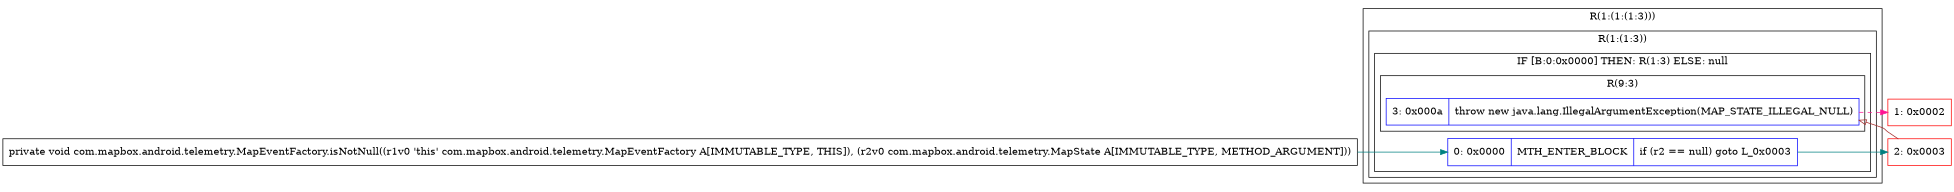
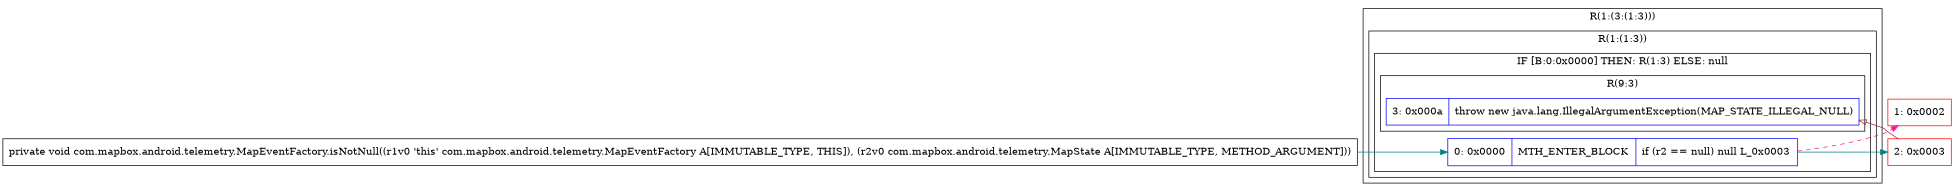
  digraph {
    rankdir=LR
    node [color=blue shape=record]
    edge [arrowhead=normal color=teal style=solid]
    n1 [label="{3\:\ 0x000a|throw new java.lang.IllegalArgumentException(MAP_STATE_ILLEGAL_NULL)\l}"]
-   n2 [label="{0\:\ 0x0000|MTH_ENTER_BLOCK\l|if (r2 == null) goto L_0x0003\l}"]
+   n2 [label="{0\:\ 0x0000|MTH_ENTER_BLOCK\l|if (r2 == null) null L_0x0003\l}"]
    n3 [color=red label="{1\:\ 0x0002}"]
    n4 [color=red label="{2\:\ 0x0003}"]
    n5 [label="{private void com.mapbox.android.telemetry.MapEventFactory.isNotNull((r1v0 'this' com.mapbox.android.telemetry.MapEventFactory A[IMMUTABLE_TYPE, THIS]), (r2v0 com.mapbox.android.telemetry.MapState A[IMMUTABLE_TYPE, METHOD_ARGUMENT])) }" color=""]
    subgraph cluster_1 {
-     label="R(1:(1:(1:3)))"
+     label="R(1:(3:(1:3)))"
      subgraph cluster_2 {
        label="R(1:(1:3))"
        subgraph cluster_3 {
          label="IF [B:0:0x0000] THEN: R(1:3) ELSE: null"
          n2
          subgraph cluster_4 {
            label="R(9:3)"
            n1
          }
        }
      }
    }
-   n1 -> n3 [color=deeppink style=dashed]
+   n2 -> n3 [color=deeppink style=dashed]
    n2 -> n4
    n4 -> n1 [arrowhead=onormal color=brown]
    n5 -> n2
  }
